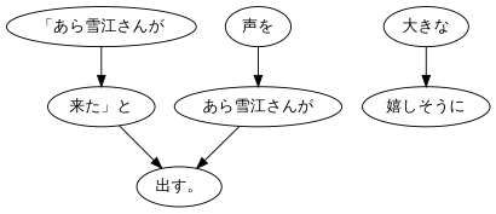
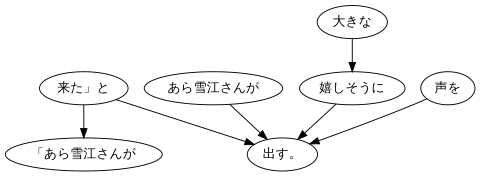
  digraph {
    fontname="Roboto Condensed"
    node [fontname="Roboto Condensed"]
    edge [fontname="Roboto Condensed"]
    n1 [label="「あら雪江さんが"]
    n2 [label="来た」と"]
    n3 [label="出す。"]
    n4 [label="あら雪江さんが"]
    n5 [label="嬉しそうに"]
    n6 [label="大きな"]
    n7 [label="声を"]
-   n1 -> n2
+   n2 -> n1
    n2 -> n3
    n4 -> n3
+   n5 -> n3
    n6 -> n5
-   n7 -> n4
+   n7 -> n3
  }
